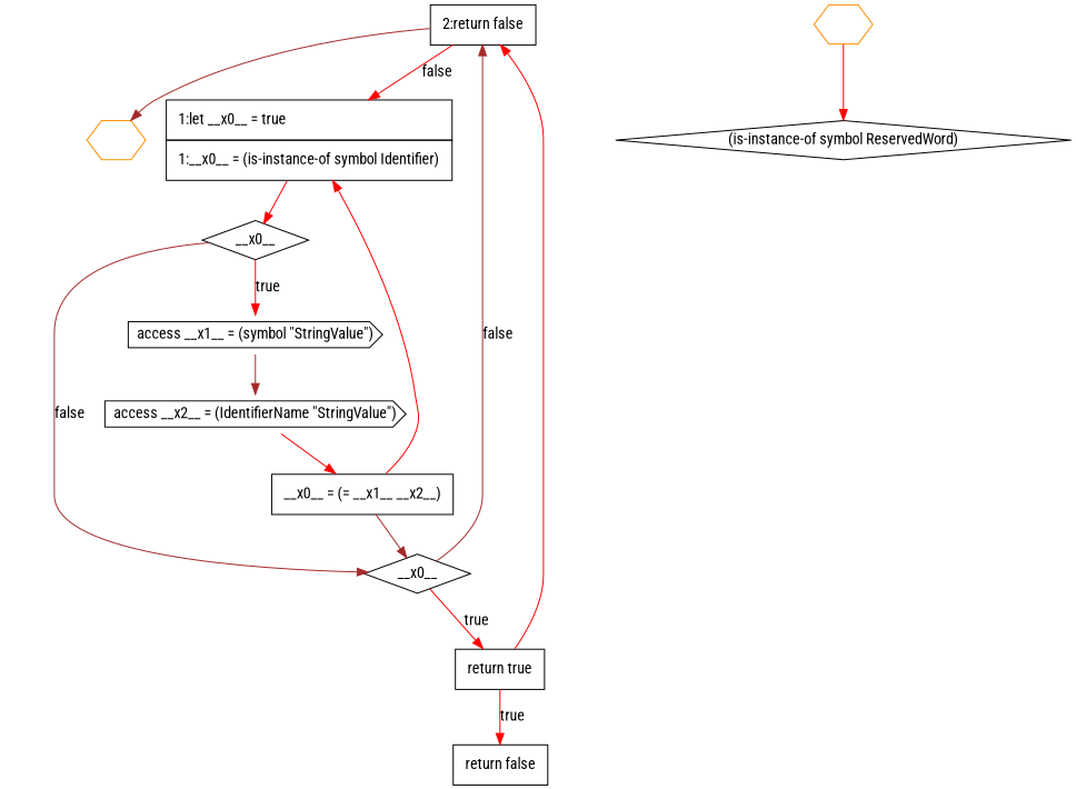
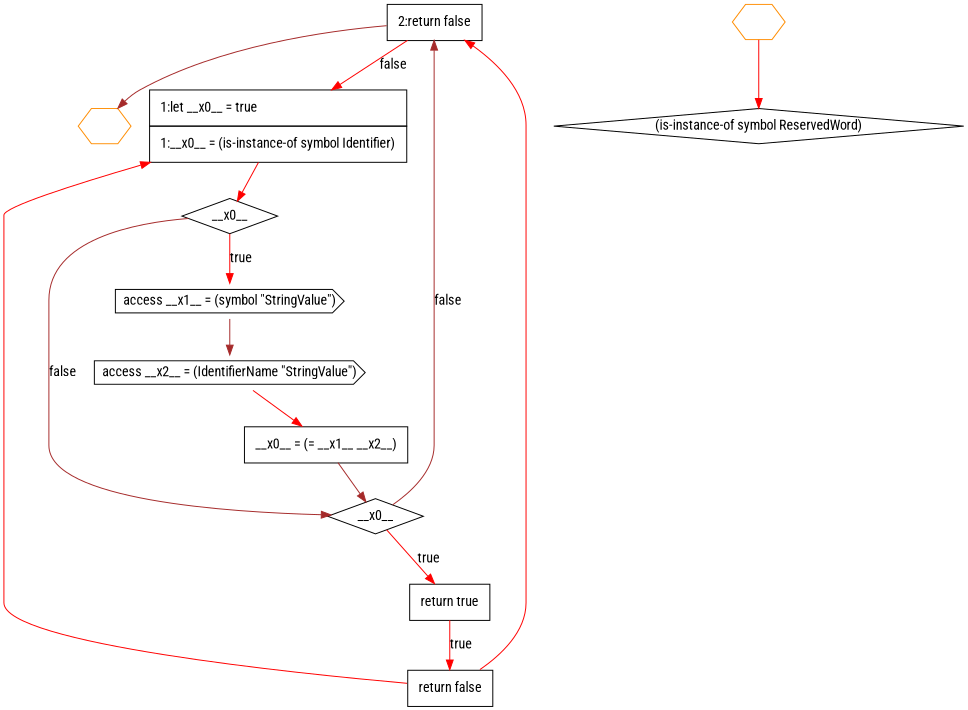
  digraph {
    fontname="Roboto Condensed"
    node [color=black fillcolor=white fontname="Roboto Condensed" shape=none style=filled]
    edge [color=red fontname="Roboto Condensed"]
    n1 [label=<<font color="black">     <table border="0" cellborder="1" cellspacing="0" cellpadding="10">       <tr><td align="left">2:return false</td></tr>     </table>   </font>> margin=0]
    n2 [color=darkorange label=" " shape=hexagon]
    n3 [label=<<font color="black">     <table border="0" cellborder="1" cellspacing="0" cellpadding="10">       <tr><td align="left">1:let __x0__ = true</td></tr>       <tr><td align="left">1:__x0__ = (is-instance-of symbol Identifier)</td></tr>     </table>   </font>> margin=0]
    n4 [label=<<font color="black">     <table border="0" cellborder="1" cellspacing="0" cellpadding="10">       <tr><td align="left">__x0__ = (= __x1__ __x2__)</td></tr>     </table>   </font>> margin=0]
    n5 [label=<<font color="black">__x0__</font>> shape=diamond]
    n6 [label=<<font color="black">     <table border="0" cellborder="1" cellspacing="0" cellpadding="10">       <tr><td align="left">return true</td></tr>     </table>   </font>> margin=0]
    n7 [label=<<font color="black">__x0__</font>> shape=diamond]
    n8 [label=<<font color="black">access __x1__ = (symbol &quot;StringValue&quot;)</font>> shape=cds]
    n9 [color=darkorange label=" " shape=hexagon]
    n10 [label=<<font color="black">(is-instance-of symbol ReservedWord)</font>> shape=diamond]
    n11 [label=<<font color="black">access __x2__ = (IdentifierName &quot;StringValue&quot;)</font>> shape=cds]
    n12 [label=<<font color="black">     <table border="0" cellborder="1" cellspacing="0" cellpadding="10">       <tr><td align="left">return false</td></tr>     </table>   </font>> margin=0]
    n1 -> n2 [color=brown]
    n1 -> n3 [label=<<font color="black">false</font>>]
    n3 -> n7
    n4 -> n5 [color=brown]
    n5 -> n1 [color=brown label=<<font color="black">false</font>>]
    n5 -> n6 [label=<<font color="black">true</font>>]
-   n6 -> n1
+   n12 -> n1
    n6 -> n12 [label=<<font color="black">true</font>>]
    n7 -> n5 [color=brown label=<<font color="black">false</font>>]
    n7 -> n8 [label=<<font color="black">true</font>>]
    n8 -> n11 [color=brown]
    n9 -> n10
    n11 -> n4
-   n4 -> n3
+   n12 -> n3
  }
